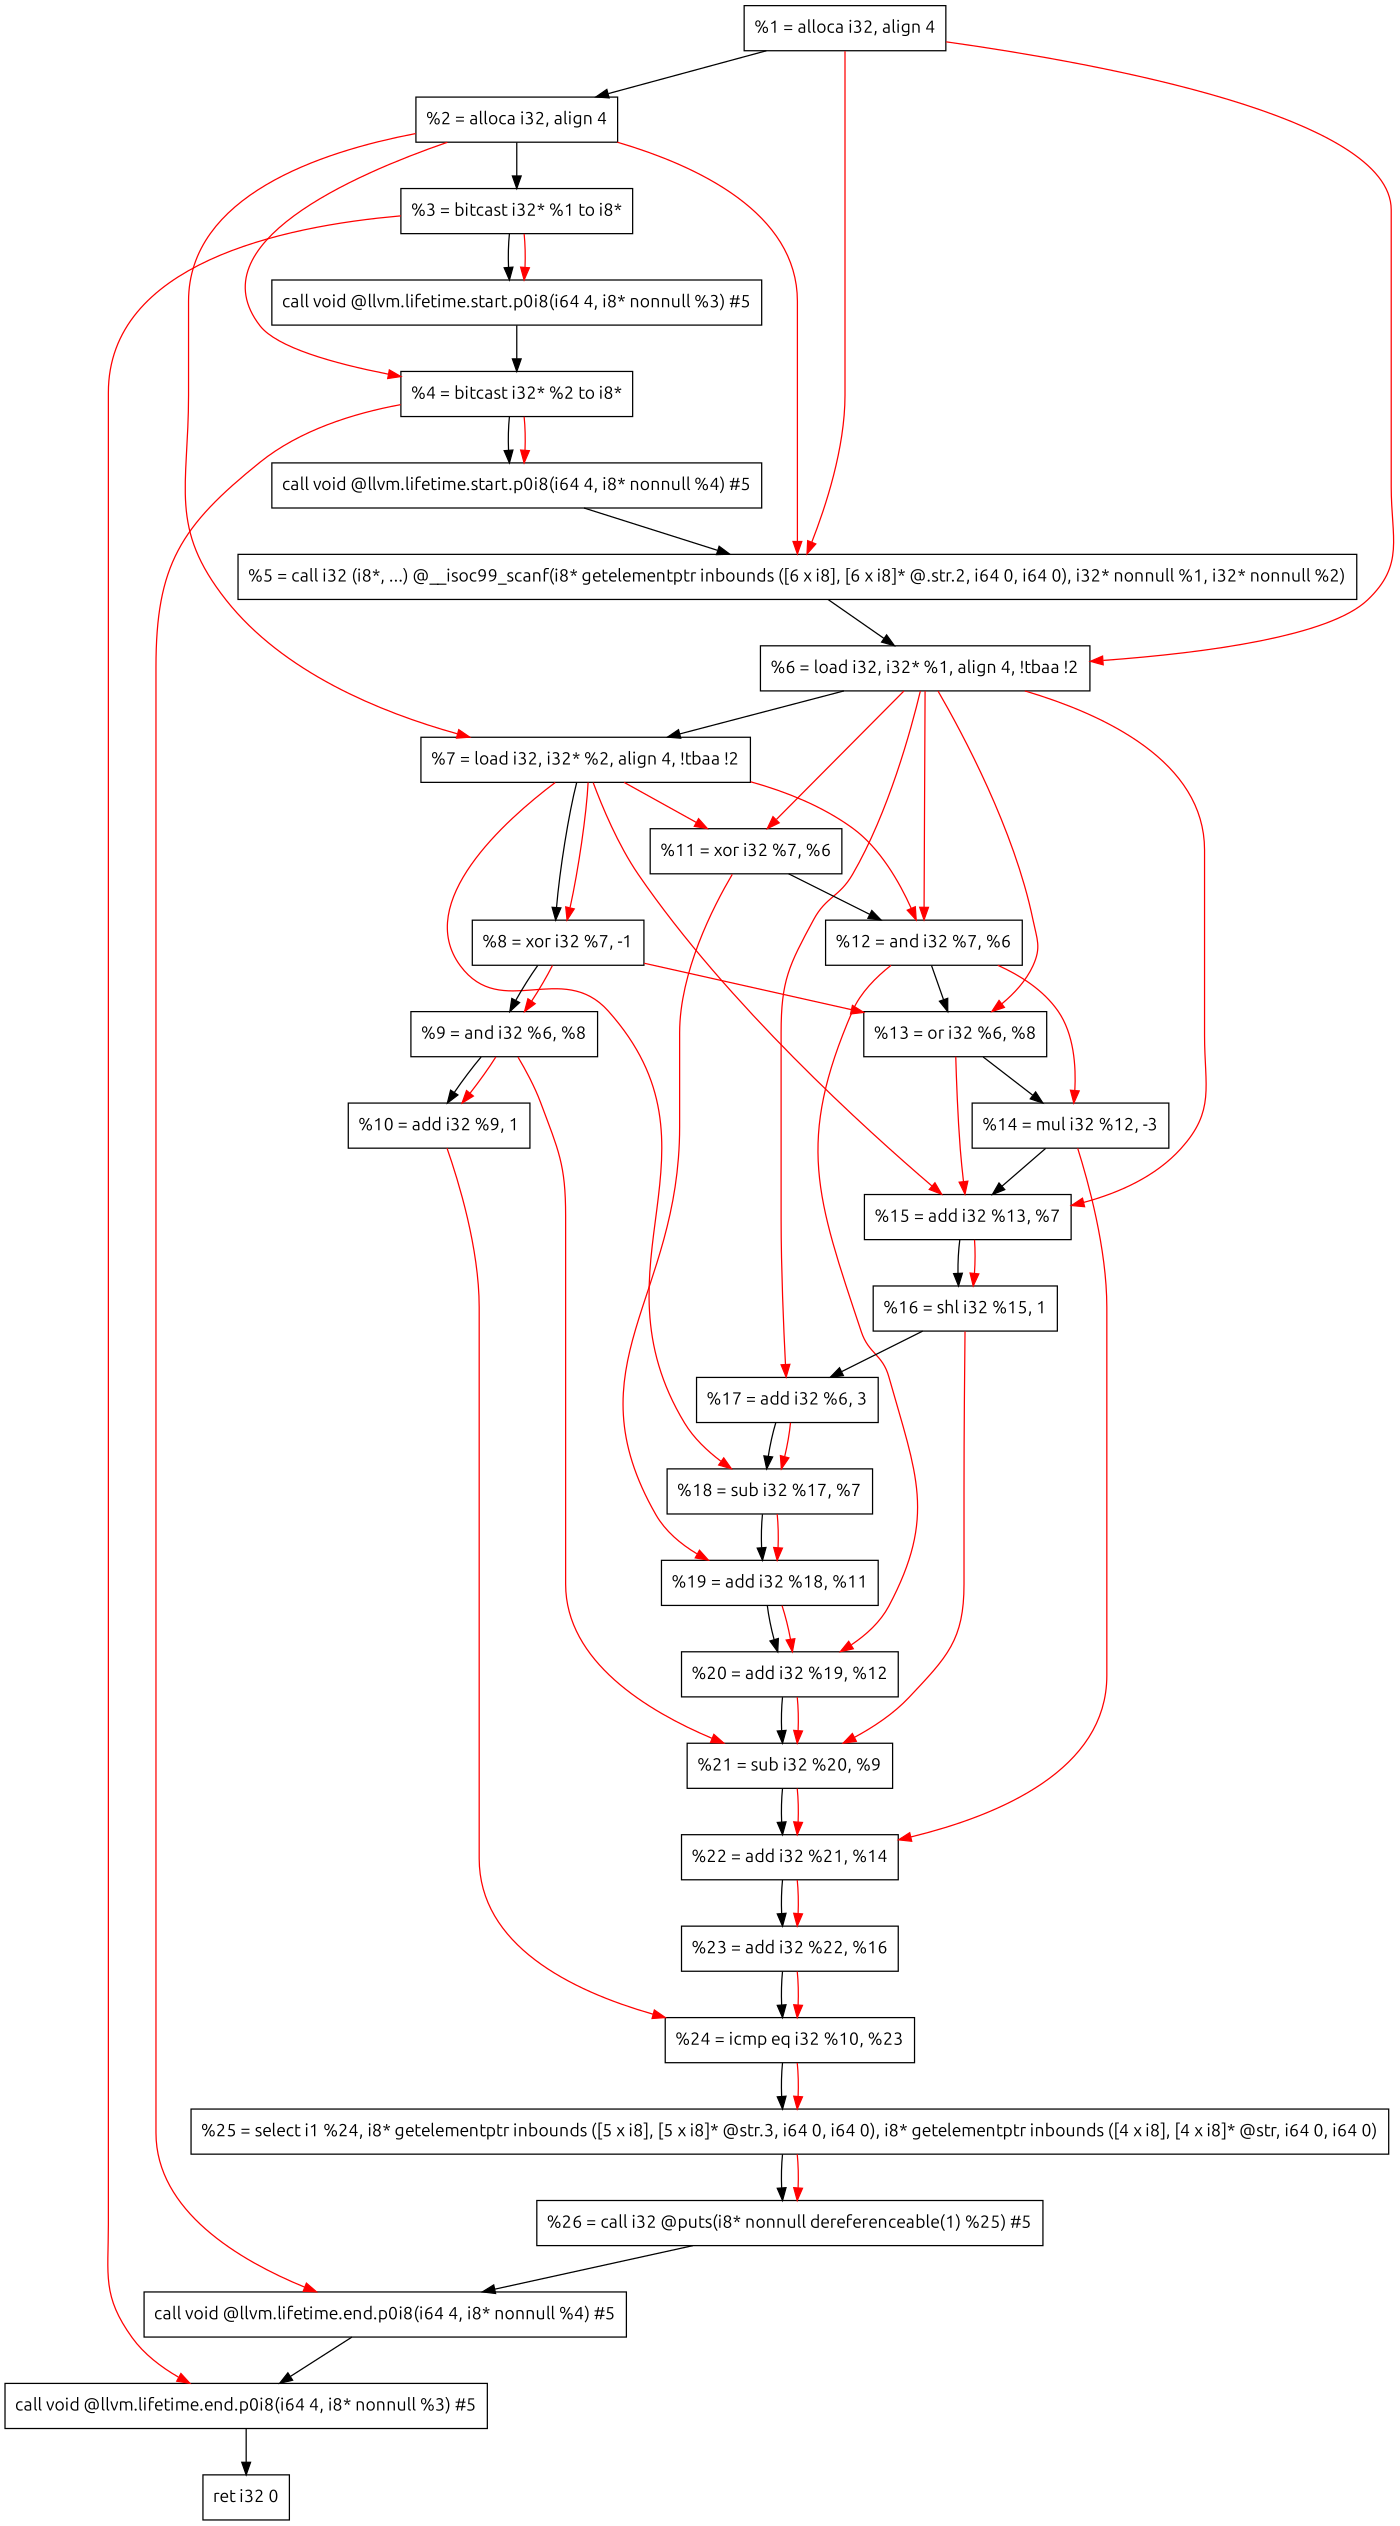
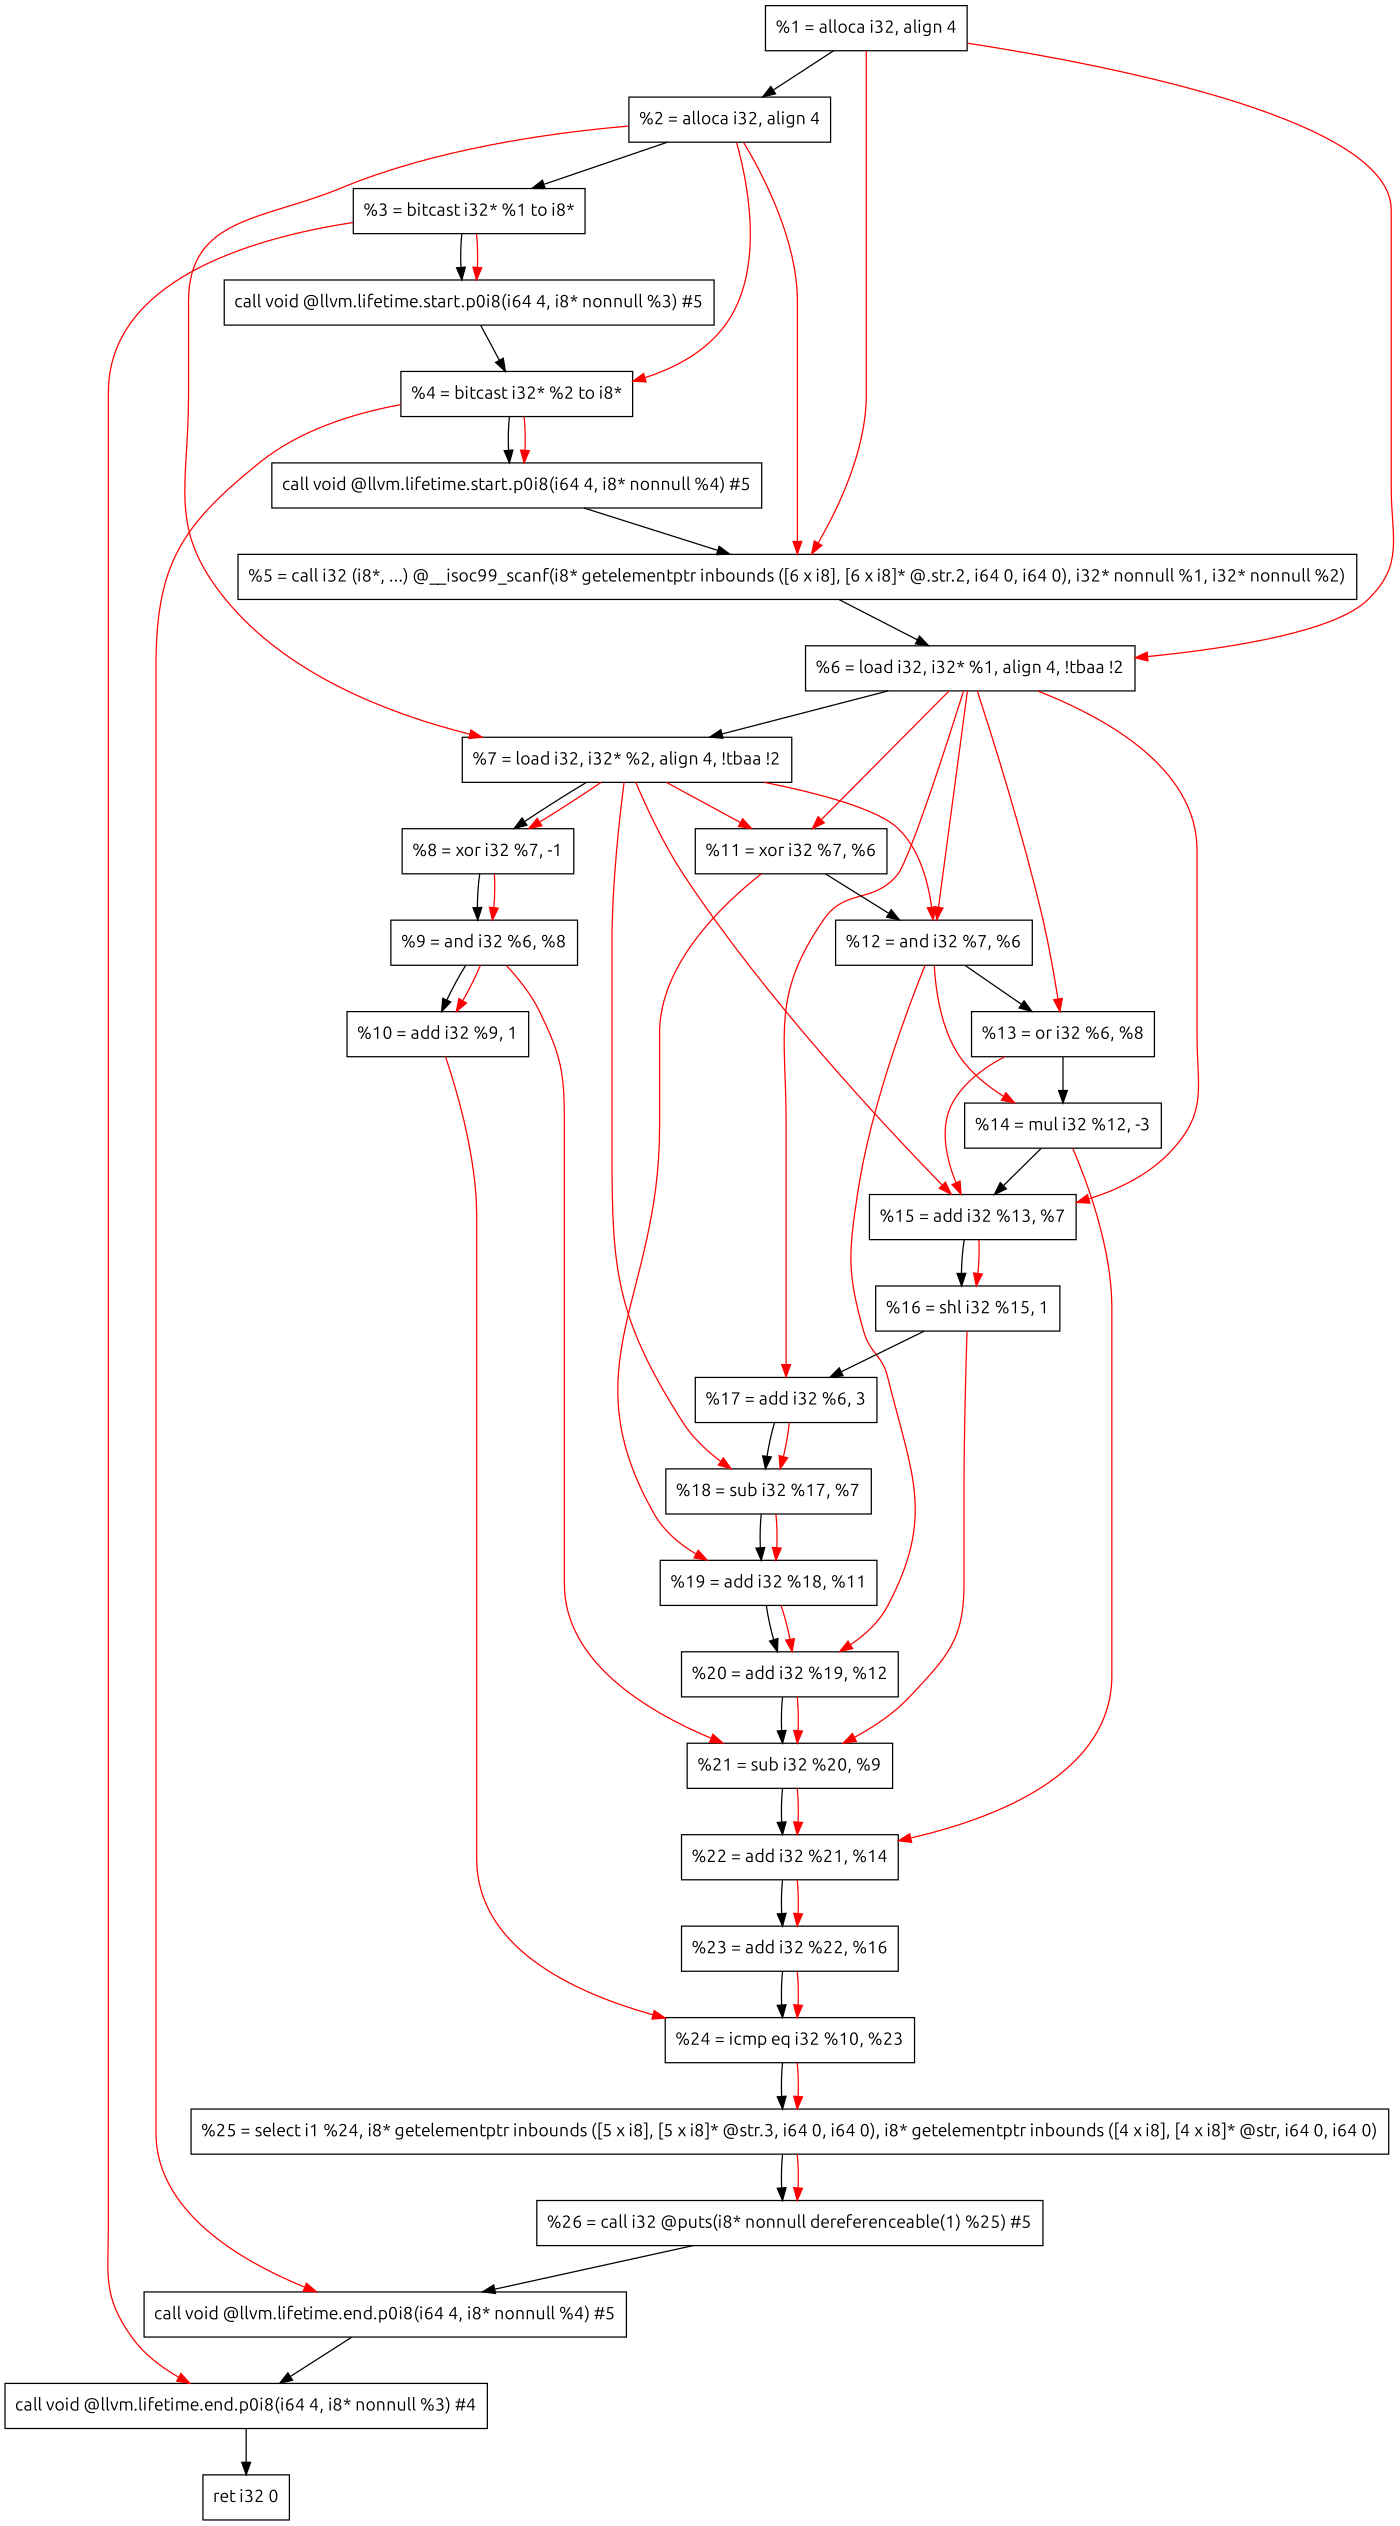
  digraph {
    fontname=Ubuntu
    node [fontname=Ubuntu shape=record]
    edge [fontname=Ubuntu color=red]
    n1 [label="  %1 = alloca i32, align 4"]
    n2 [label="  %2 = alloca i32, align 4"]
    n3 [label="  %5 = call i32 (i8*, ...) @__isoc99_scanf(i8* getelementptr inbounds ([6 x i8], [6 x i8]* @.str.2, i64 0, i64 0), i32* nonnull %1, i32* nonnull %2)"]
    n4 [label="  %6 = load i32, i32* %1, align 4, !tbaa !2"]
    n5 [label="  %3 = bitcast i32* %1 to i8*"]
    n6 [label="  %4 = bitcast i32* %2 to i8*"]
    n7 [label="  %7 = load i32, i32* %2, align 4, !tbaa !2"]
    n8 [label="  call void @llvm.lifetime.start.p0i8(i64 4, i8* nonnull %3) #5"]
-   n9 [label="  call void @llvm.lifetime.end.p0i8(i64 4, i8* nonnull %3) #5"]
+   n9 [label="call void @llvm.lifetime.end.p0i8(i64 4, i8* nonnull %3) #4"]
    n10 [label="  %11 = xor i32 %7, %6"]
    n11 [label="  %12 = and i32 %7, %6"]
    n12 [label="  %13 = or i32 %6, %8"]
    n13 [label="  %17 = add i32 %6, 3"]
    n14 [label="  %15 = add i32 %13, %7"]
    n15 [label="  call void @llvm.lifetime.start.p0i8(i64 4, i8* nonnull %4) #5"]
    n16 [label="  call void @llvm.lifetime.end.p0i8(i64 4, i8* nonnull %4) #5"]
    n17 [label="  %8 = xor i32 %7, -1"]
    n18 [label="  %18 = sub i32 %17, %7"]
    n19 [label="  ret i32 0"]
    n20 [label="  %9 = and i32 %6, %8"]
    n21 [label="  %10 = add i32 %9, 1"]
    n22 [label="  %21 = sub i32 %20, %9"]
    n23 [label="  %19 = add i32 %18, %11"]
    n24 [label="  %14 = mul i32 %12, -3"]
    n25 [label="  %20 = add i32 %19, %12"]
    n26 [label="  %16 = shl i32 %15, 1"]
    n27 [label="  %24 = icmp eq i32 %10, %23"]
    n28 [label="  %22 = add i32 %21, %14"]
    n29 [label="  %25 = select i1 %24, i8* getelementptr inbounds ([5 x i8], [5 x i8]* @str.3, i64 0, i64 0), i8* getelementptr inbounds ([4 x i8], [4 x i8]* @str, i64 0, i64 0)"]
    n30 [label="  %23 = add i32 %22, %16"]
    n31 [label="  %26 = call i32 @puts(i8* nonnull dereferenceable(1) %25) #5"]
    n1 -> n2 [color=""]
    n1 -> n3
    n1 -> n4
    n2 -> n3
    n2 -> n5 [color=""]
    n2 -> n6
    n2 -> n7
    n3 -> n4 [color=""]
    n4 -> n7 [color=""]
    n4 -> n10
    n4 -> n11
    n4 -> n12
    n4 -> n13
    n4 -> n14
    n5 -> n8 [color=""]
    n5 -> n8
    n5 -> n9
    n6 -> n15 [color=""]
    n6 -> n15
    n6 -> n16
    n7 -> n10
    n7 -> n11
    n7 -> n14
    n7 -> n17 [color=""]
    n7 -> n17
    n7 -> n18
    n8 -> n6 [color=""]
    n9 -> n19 [color=""]
    n10 -> n11 [color=""]
    n10 -> n23
    n11 -> n12 [color=""]
    n11 -> n24
    n11 -> n25
    n12 -> n14
    n12 -> n24 [color=""]
    n13 -> n18 [color=""]
    n13 -> n18
    n14 -> n26 [color=""]
    n14 -> n26
    n15 -> n3 [color=""]
    n16 -> n9 [color=""]
-   n17 -> n12
    n17 -> n20 [color=""]
    n17 -> n20
    n18 -> n23 [color=""]
    n18 -> n23
    n20 -> n21 [color=""]
    n20 -> n21
    n20 -> n22
    n21 -> n27
    n22 -> n28 [color=""]
    n22 -> n28
    n23 -> n25 [color=""]
    n23 -> n25
    n24 -> n14 [color=""]
    n24 -> n28
    n25 -> n22 [color=""]
    n25 -> n22
    n26 -> n13 [color=""]
    n26 -> n22
    n27 -> n29 [color=""]
    n27 -> n29
    n28 -> n30 [color=""]
    n28 -> n30
    n29 -> n31 [color=""]
    n29 -> n31
    n30 -> n27 [color=""]
    n30 -> n27
    n31 -> n16 [color=""]
  }
